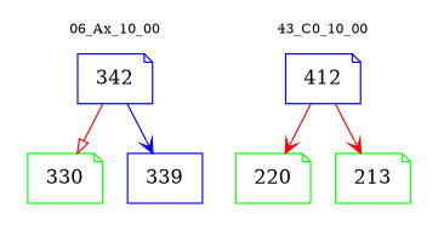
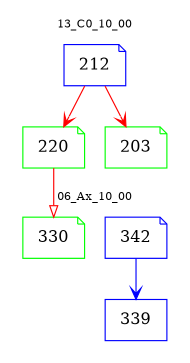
  digraph {
    node [color=blue shape=note]
    edge [arrowhead=vee color=red]
    n1 [label=342]
    n2 [color=green label=330]
    n3 [label=339 shape=box]
-   n4 [label=412]
+   n4 [label=212]
    n5 [color=green label=220]
-   n6 [color=green label=213]
+   n6 [color=green label=203]
    subgraph cluster_1 {
      color=white
      fontsize=10
      label="06_Ax_10_00"
      n1
      n2
      n3
    }
    subgraph cluster_2 {
      color=white
      fontsize=10
-     label="43_C0_10_00"
+     label="13_C0_10_00"
      n4
      n5
      n6
    }
-   n1 -> n2 [arrowhead=onormal]
+   n5 -> n2 [arrowhead=onormal]
    n1 -> n3 [color=blue]
    n4 -> n5
    n4 -> n6
  }
